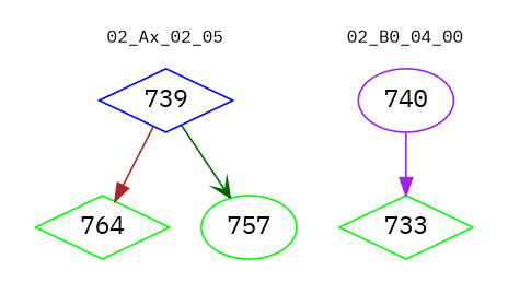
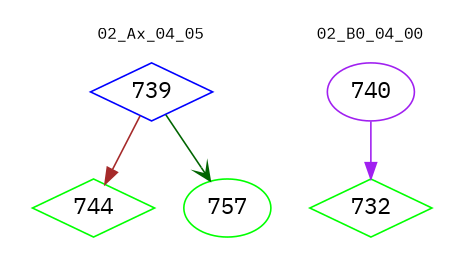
  digraph {
    fontname="IBM Plex Mono"
    node [color=green fontname="IBM Plex Mono" shape=diamond]
    edge [arrowhead=normal fontname="IBM Plex Mono"]
    n1 [color=blue label=739]
-   n2 [label=764]
+   n2 [label=744]
    n3 [label=757 shape=ellipse]
    n4 [color=purple label=740 shape=ellipse]
-   n5 [label=733]
+   n5 [label=732]
    subgraph cluster_1 {
      color=white
      fontsize=10
-     label="02_Ax_02_05"
+     label="02_Ax_04_05"
      n1
      n2
      n3
    }
    subgraph cluster_2 {
      color=white
      fontsize=10
      label="02_B0_04_00"
      n4
      n5
    }
    n1 -> n2 [color=brown]
    n1 -> n3 [arrowhead=vee color=darkgreen]
    n4 -> n5 [color=purple]
  }
